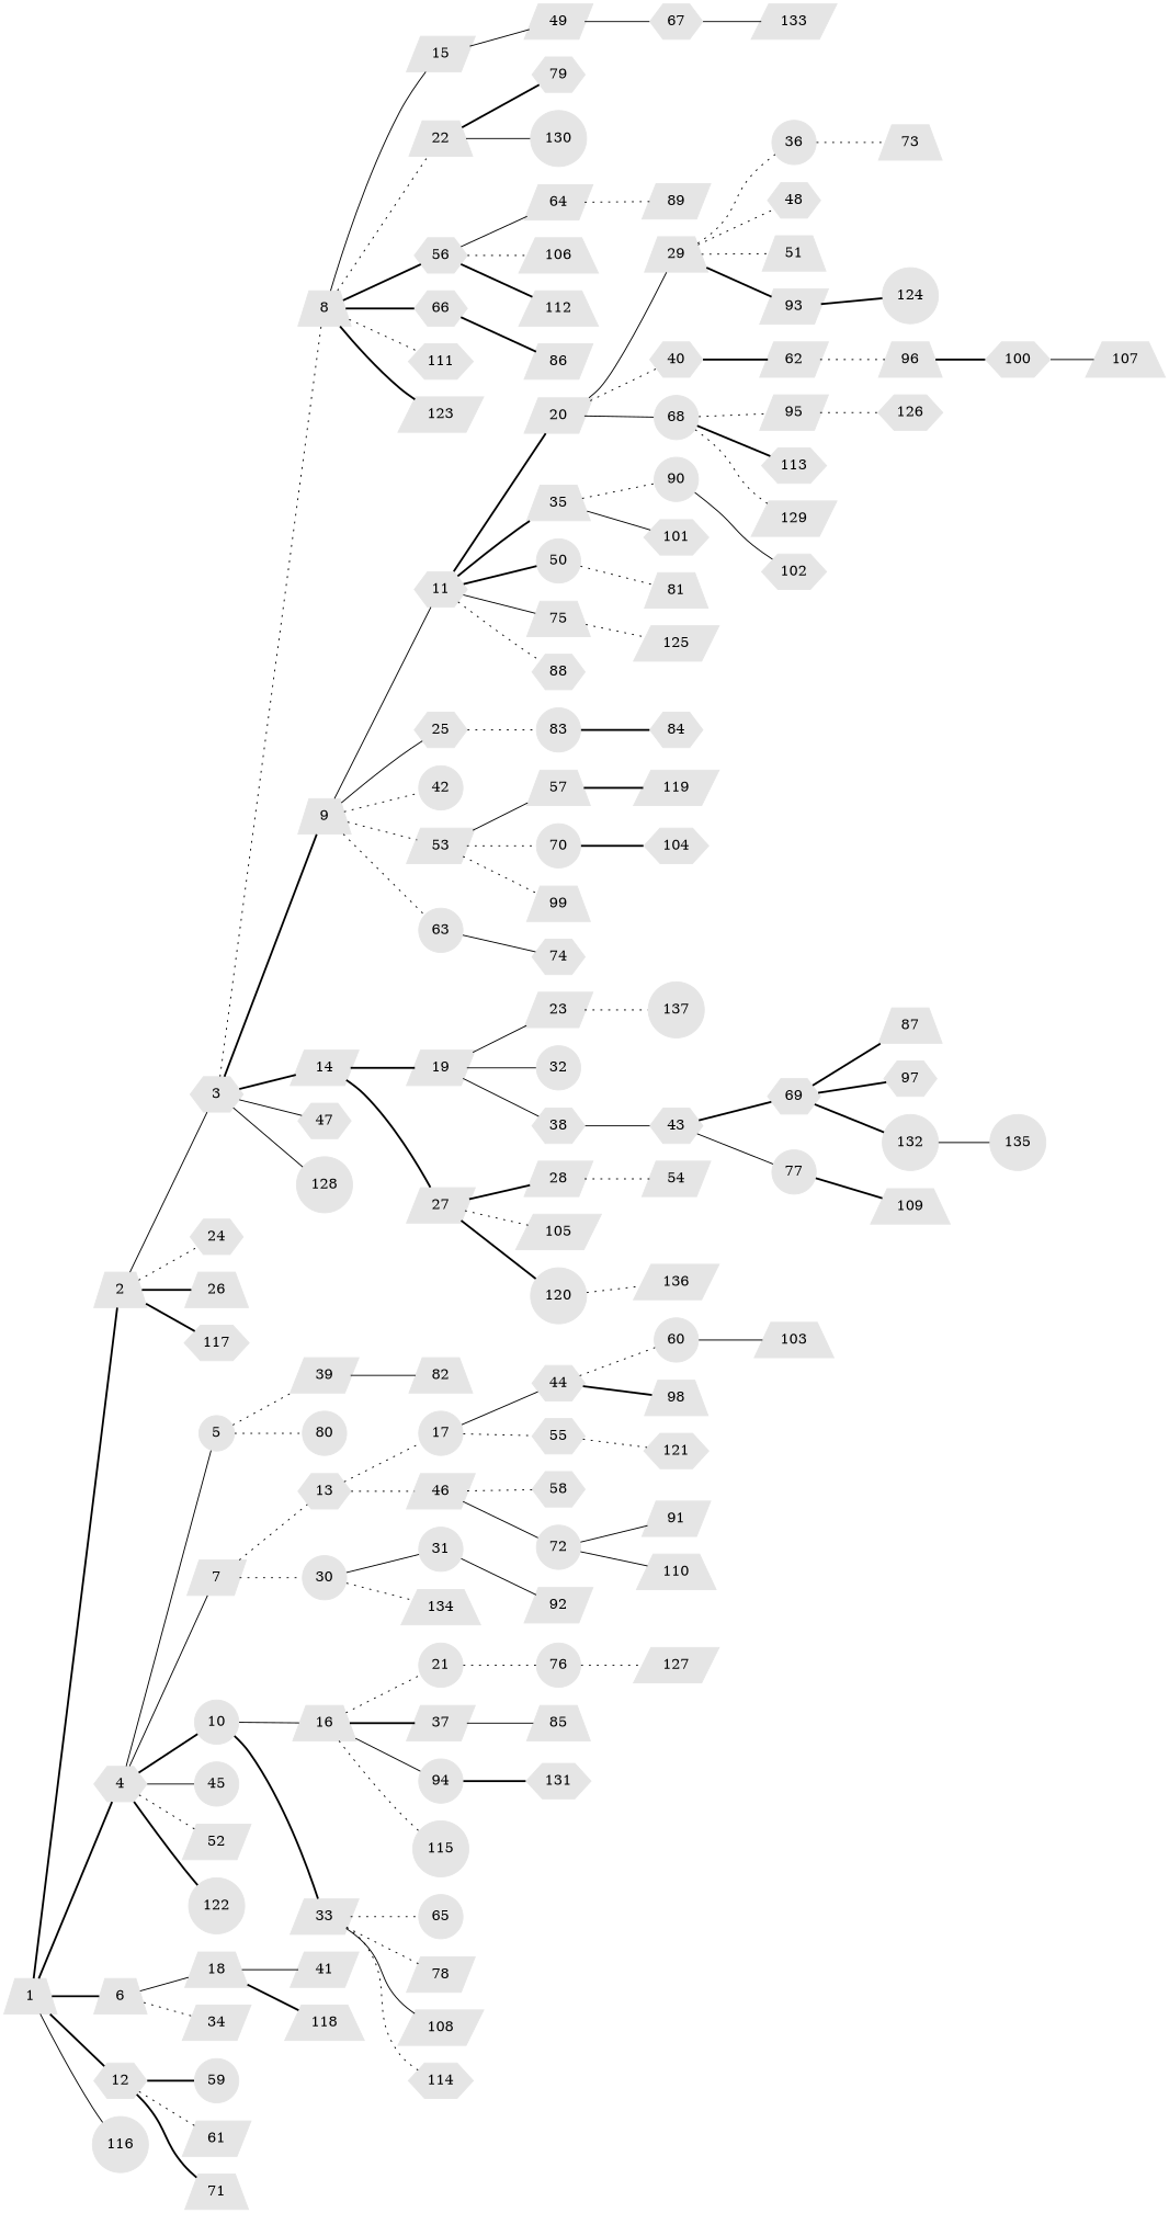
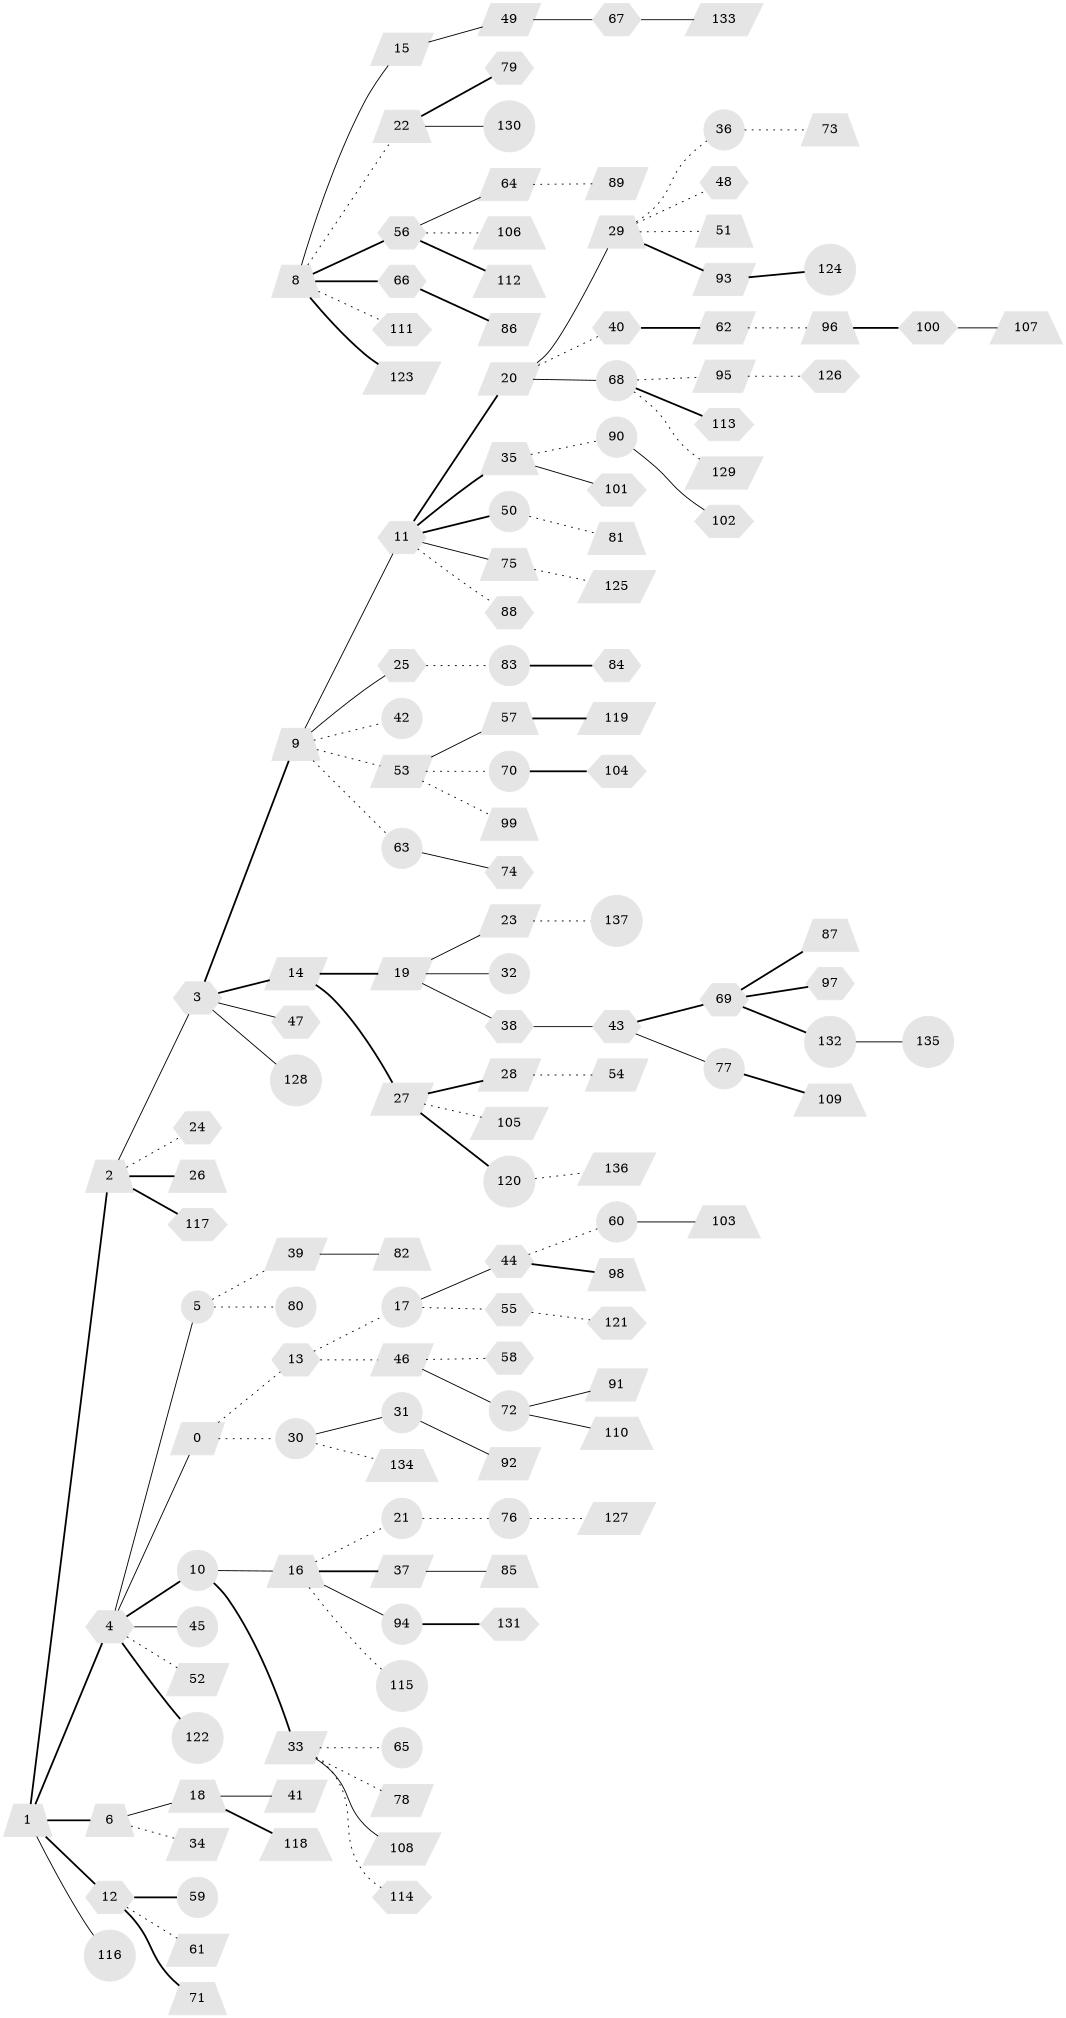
  graph {
    rankdir=LR
    node [color=gray90 shape=parallelogram style=filled]
    edge [style=dotted]
    1 [shape=trapezium]
    2 [shape=trapezium]
    4 [shape=hexagon]
    6 [shape=trapezium]
    12 [shape=hexagon]
    116 [shape=circle]
    3 [shape=hexagon]
    24 [shape=hexagon]
    26 [shape=trapezium]
    117 [shape=hexagon]
    5 [shape=circle]
-   7
+   7 [label=0]
    10 [shape=circle]
    45 [shape=circle]
    52
    122 [shape=circle]
    18 [shape=trapezium]
    34
    59 [shape=circle]
    61
    71 [shape=trapezium]
    8 [shape=trapezium]
    9 [shape=trapezium]
    14
    47 [shape=hexagon]
    128 [shape=circle]
    15
    22 [shape=trapezium]
    56 [shape=hexagon]
    66 [shape=hexagon]
    111 [shape=hexagon]
    123
    11 [shape=hexagon]
    25 [shape=hexagon]
    42 [shape=circle]
    53
    63 [shape=circle]
    19
    27
    39
    80 [shape=circle]
    13 [shape=hexagon]
    30 [shape=circle]
    16 [shape=trapezium]
    33
    82 [shape=trapezium]
    41
    118 [shape=trapezium]
    17 [shape=circle]
    46
    31 [shape=circle]
    134 [shape=trapezium]
    49
    79 [shape=hexagon]
    130 [shape=circle]
    64
    106 [shape=trapezium]
    112 [shape=trapezium]
    86
    20
    35 [shape=trapezium]
    50 [shape=circle]
    75 [shape=trapezium]
    88 [shape=hexagon]
    83 [shape=circle]
    57 [shape=trapezium]
    70 [shape=circle]
    99 [shape=trapezium]
    74 [shape=hexagon]
    21 [shape=circle]
    37
    94 [shape=circle]
    115 [shape=circle]
    65 [shape=circle]
    78
    108
    114 [shape=hexagon]
    29 [shape=trapezium]
    40 [shape=hexagon]
    68 [shape=circle]
    90 [shape=circle]
    101 [shape=hexagon]
    81 [shape=trapezium]
    125
    44 [shape=hexagon]
    55 [shape=hexagon]
    58 [shape=hexagon]
    72 [shape=circle]
    23
    32 [shape=circle]
    38 [shape=hexagon]
    28
    105
    120 [shape=circle]
    67 [shape=hexagon]
    76 [shape=circle]
    85 [shape=trapezium]
    131 [shape=hexagon]
    60 [shape=circle]
    98 [shape=trapezium]
    121 [shape=hexagon]
    137 [shape=circle]
    43 [shape=hexagon]
    36 [shape=circle]
    48 [shape=hexagon]
    51 [shape=trapezium]
    93
    62
    95
    113 [shape=hexagon]
    129
    127
    84 [shape=hexagon]
    54
    136
    73 [shape=trapezium]
    124 [shape=circle]
    92
    102 [shape=hexagon]
    69 [shape=hexagon]
    77 [shape=circle]
    96 [shape=trapezium]
    87 [shape=trapezium]
    97 [shape=hexagon]
    132 [shape=circle]
    109 [shape=trapezium]
    103 [shape=trapezium]
    91
    110 [shape=trapezium]
    133
    119
    104 [shape=hexagon]
    89
    100 [shape=hexagon]
    126 [shape=hexagon]
    135 [shape=circle]
    107 [shape=trapezium]
    1 -- 2 [style=bold]
    1 -- 4 [style=bold]
    1 -- 6 [style=bold]
    1 -- 12 [style=bold]
    1 -- 116 [style=solid]
    2 -- 3 [style=solid]
    2 -- 24
    2 -- 26 [style=bold]
    2 -- 117 [style=bold]
    4 -- 5 [style=solid]
    4 -- 7 [style=solid]
    4 -- 10 [style=bold]
    4 -- 45 [style=solid]
    4 -- 52
    4 -- 122 [style=bold]
    6 -- 18 [style=solid]
    6 -- 34
    12 -- 59 [style=bold]
    12 -- 61
    12 -- 71 [style=bold]
-   3 -- 8
    3 -- 9 [style=bold]
    3 -- 14 [style=bold]
    3 -- 47 [style=solid]
    3 -- 128 [style=solid]
    5 -- 39
    5 -- 80
    7 -- 13
    7 -- 30
    10 -- 16 [style=solid]
    10 -- 33 [style=bold]
    18 -- 41 [style=solid]
    18 -- 118 [style=bold]
    8 -- 15 [style=solid]
    8 -- 22
    8 -- 56 [style=bold]
    8 -- 66 [style=bold]
    8 -- 111
    8 -- 123 [style=bold]
    9 -- 11 [style=solid]
    9 -- 25 [style=solid]
    9 -- 42
    9 -- 53
    9 -- 63
    14 -- 19 [style=bold]
    14 -- 27 [style=bold]
    15 -- 49 [style=solid]
    22 -- 79 [style=bold]
    22 -- 130 [style=solid]
    56 -- 64 [style=solid]
    56 -- 106
    56 -- 112 [style=bold]
    66 -- 86 [style=bold]
    11 -- 20 [style=bold]
    11 -- 35 [style=bold]
    11 -- 50 [style=bold]
    11 -- 75 [style=solid]
    11 -- 88
    25 -- 83
    53 -- 57 [style=solid]
    53 -- 70
    53 -- 99
    63 -- 74 [style=solid]
    19 -- 23 [style=solid]
    19 -- 32 [style=solid]
    19 -- 38 [style=solid]
    27 -- 28 [style=bold]
    27 -- 105
    27 -- 120 [style=bold]
    39 -- 82 [style=solid]
    13 -- 17
    13 -- 46
    30 -- 31 [style=solid]
    30 -- 134
    16 -- 21
    16 -- 37 [style=bold]
    16 -- 94 [style=solid]
    16 -- 115
    33 -- 65
    33 -- 78
    33 -- 108 [style=solid]
    33 -- 114
    17 -- 44 [style=solid]
    17 -- 55
    46 -- 58
    46 -- 72 [style=solid]
    31 -- 92 [style=solid]
    49 -- 67 [style=solid]
    64 -- 89
    20 -- 29 [style=solid]
    20 -- 40
    20 -- 68 [style=solid]
    35 -- 90
    35 -- 101 [style=solid]
    50 -- 81
    75 -- 125
    83 -- 84 [style=bold]
    57 -- 119 [style=bold]
    70 -- 104 [style=bold]
    21 -- 76
    37 -- 85 [style=solid]
    94 -- 131 [style=bold]
    29 -- 36
    29 -- 48
    29 -- 51
    29 -- 93 [style=bold]
    40 -- 62 [style=bold]
    68 -- 95
    68 -- 113 [style=bold]
    68 -- 129
    90 -- 102 [style=solid]
    44 -- 60
    44 -- 98 [style=bold]
    55 -- 121
    72 -- 91 [style=solid]
    72 -- 110 [style=solid]
    23 -- 137
    38 -- 43 [style=solid]
    28 -- 54
    120 -- 136
    67 -- 133 [style=solid]
    76 -- 127
    60 -- 103 [style=solid]
    43 -- 69 [style=bold]
    43 -- 77 [style=solid]
    36 -- 73
    93 -- 124 [style=bold]
    62 -- 96
    95 -- 126
    69 -- 87 [style=bold]
    69 -- 97 [style=bold]
    69 -- 132 [style=bold]
    77 -- 109 [style=bold]
    96 -- 100 [style=bold]
    132 -- 135 [style=solid]
    100 -- 107 [style=solid]
  }
